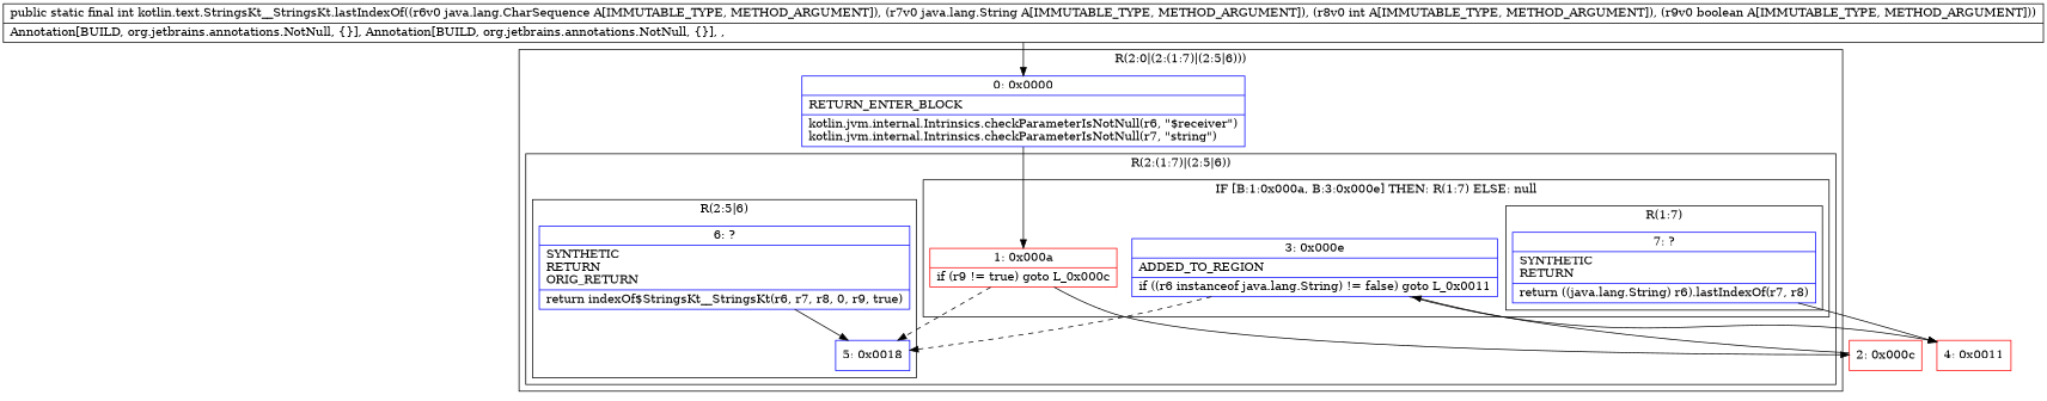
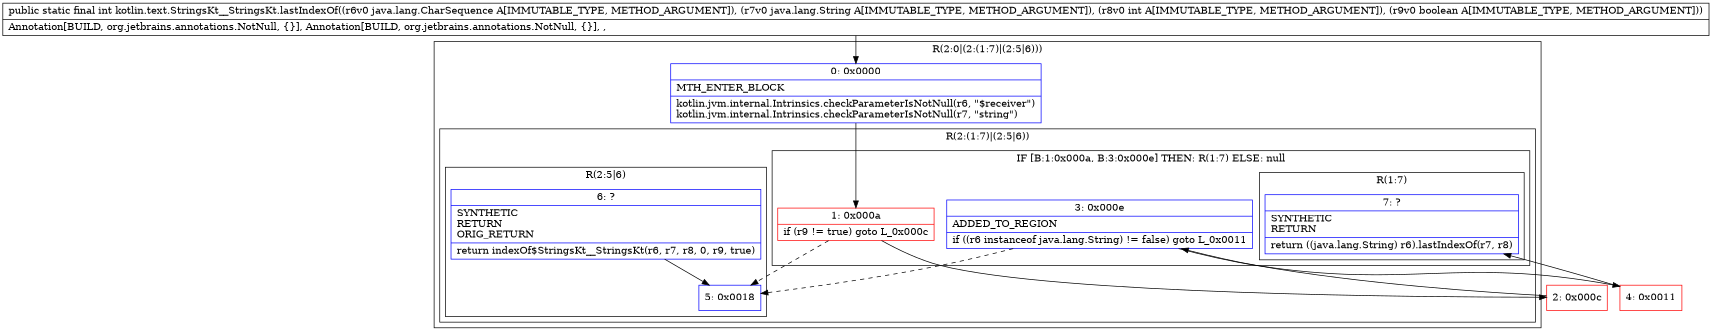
  digraph {
    node [color=blue shape=record]
    n1 [label="{7\:\ ?|SYNTHETIC\lRETURN\l|return ((java.lang.String) r6).lastIndexOf(r7, r8)\l}"]
    n2 [color=red label="{1\:\ 0x000a|if (r9 != true) goto L_0x000c\l}"]
    n3 [label="{3\:\ 0x000e|ADDED_TO_REGION\l|if ((r6 instanceof java.lang.String) != false) goto L_0x0011\l}"]
    n4 [label="{5\:\ 0x0018}"]
    n5 [label="{6\:\ ?|SYNTHETIC\lRETURN\lORIG_RETURN\l|return indexOf$StringsKt__StringsKt(r6, r7, r8, 0, r9, true)\l}"]
-   n6 [label="{0\:\ 0x0000|RETURN_ENTER_BLOCK\l|kotlin.jvm.internal.Intrinsics.checkParameterIsNotNull(r6, \"$receiver\")\lkotlin.jvm.internal.Intrinsics.checkParameterIsNotNull(r7, \"string\")\l}"]
+   n6 [label="{0\:\ 0x0000|MTH_ENTER_BLOCK\l|kotlin.jvm.internal.Intrinsics.checkParameterIsNotNull(r6, \"$receiver\")\lkotlin.jvm.internal.Intrinsics.checkParameterIsNotNull(r7, \"string\")\l}"]
    n7 [color=red label="{2\:\ 0x000c}"]
    n8 [color=red label="{4\:\ 0x0011}"]
    n9 [label="{public static final int kotlin.text.StringsKt__StringsKt.lastIndexOf((r6v0 java.lang.CharSequence A[IMMUTABLE_TYPE, METHOD_ARGUMENT]), (r7v0 java.lang.String A[IMMUTABLE_TYPE, METHOD_ARGUMENT]), (r8v0 int A[IMMUTABLE_TYPE, METHOD_ARGUMENT]), (r9v0 boolean A[IMMUTABLE_TYPE, METHOD_ARGUMENT]))  | Annotation[BUILD, org.jetbrains.annotations.NotNull, \{\}], Annotation[BUILD, org.jetbrains.annotations.NotNull, \{\}], , \l}" color=""]
    subgraph cluster_1 {
      label="R(2:0|(2:(1:7)|(2:5|6)))"
      n6
      subgraph cluster_2 {
        label="R(2:(1:7)|(2:5|6))"
        subgraph cluster_3 {
          label="IF [B:1:0x000a, B:3:0x000e] THEN: R(1:7) ELSE: null"
          n2
          n3
          subgraph cluster_4 {
            label="R(1:7)"
            n1
          }
        }
        subgraph cluster_5 {
          label="R(2:5|6)"
          n4
          n5
        }
      }
    }
    n2 -> n4 [style=dashed]
    n2 -> n7
    n3 -> n4 [style=dashed]
    n3 -> n8
    n5 -> n4
    n6 -> n2
    n7 -> n3
-   n1 -> n8
+   n8 -> n1
    n9 -> n6
  }
